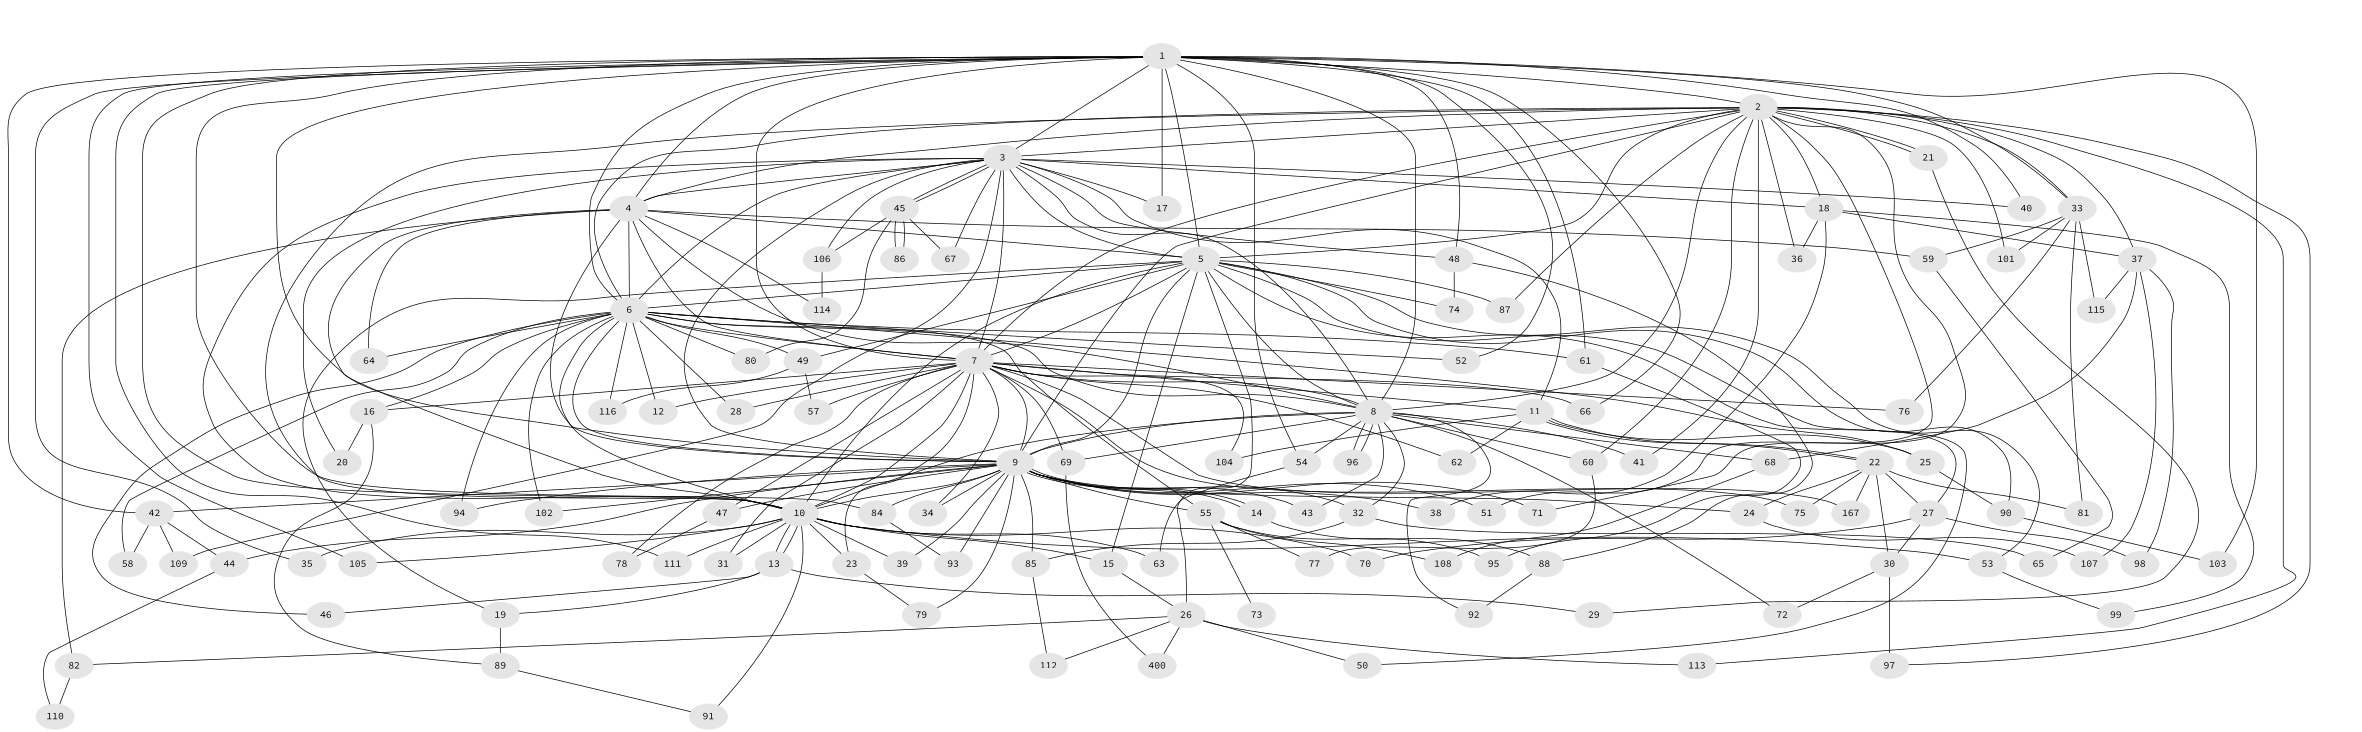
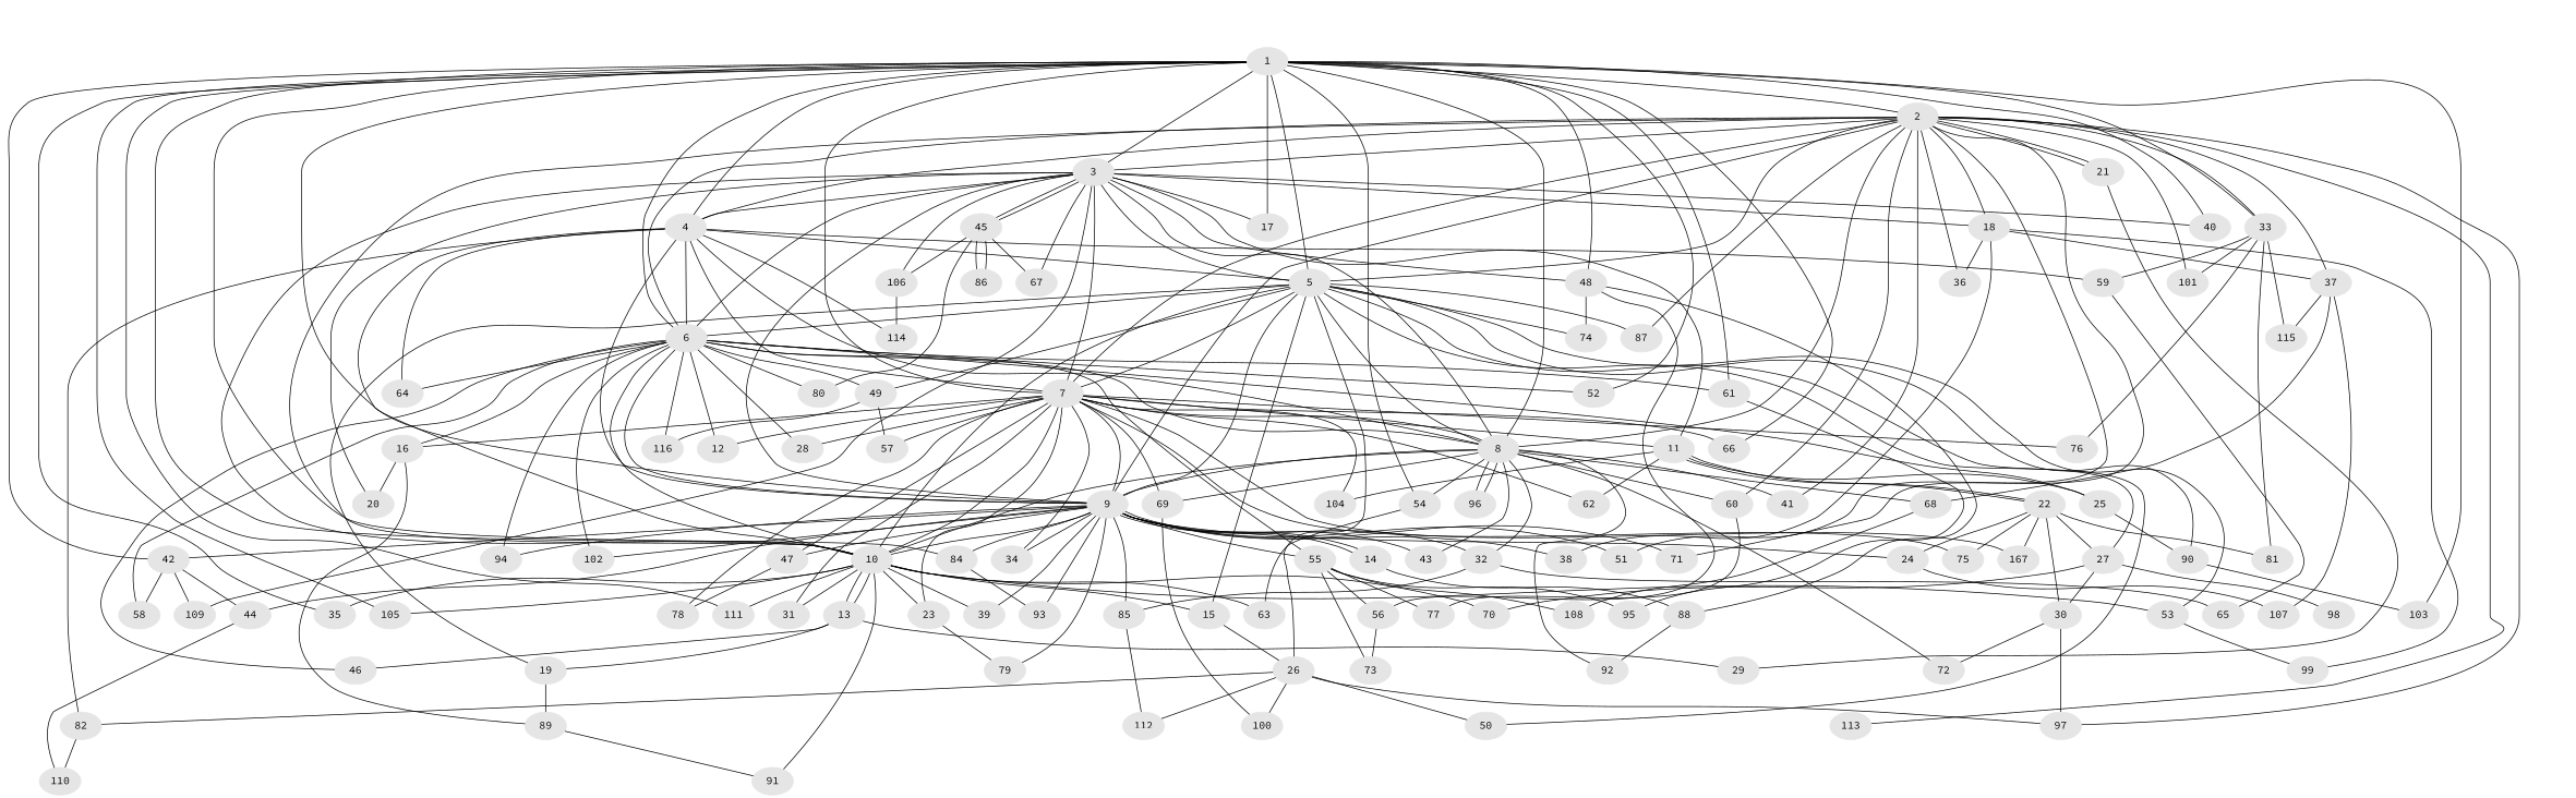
  graph {
    fontname="Source Code Pro"
    node [color=gray90 fontname="Source Code Pro" style=filled]
    edge [fontname="Source Code Pro"]
    1
    2
    3
    4
    5
    6
    7
    8
    9
    10
    17
    33
    35
    40
    42
    48
    52
    54
    61
    66
    84
    103
    105
    111
    18
    21
    36
    37
    41
    51
    60
    71
    87
    97
    101
    113
    11
    20
    45
    67
    106
    109
    59
    64
    82
    114
    15
    19
    26
    27
    49
    50
    53
    74
    90
    12
    16
    25
    28
    46
    55
    58
    80
    94
    102
    116
    23
    31
    34
    47
    57
    62
    69
    75
    76
    78
    104
    n78 [label=167]
    32
    43
    68
    72
    92
    96
    14
    24
    38
    39
    44
    79
    85
    93
    13
    63
    70
    91
    81
    115
    88
+   56
    95
    99
    29
    107
    98
    77
    22
    86
    65
    110
    89
-   100 [label=400]
+   100
    112
    30
    73
    108
    1 -- 2
    1 -- 3
    1 -- 4
    1 -- 5
    1 -- 6
    1 -- 7
    1 -- 8
    1 -- 9
    1 -- 10
    1 -- 17
    1 -- 33
    1 -- 35
    1 -- 40
    1 -- 42
    1 -- 48
    1 -- 52
    1 -- 54
    1 -- 61
    1 -- 66
    1 -- 84
    1 -- 103
    1 -- 105
    1 -- 111
    2 -- 3
    2 -- 4
    2 -- 5
    2 -- 6
    2 -- 7
    2 -- 8
    2 -- 9
    2 -- 10
    2 -- 33
    2 -- 18
    2 -- 21
    2 -- 21
    2 -- 36
    2 -- 37
    2 -- 41
    2 -- 51
    2 -- 60
    2 -- 71
    2 -- 87
    2 -- 97
    2 -- 101
    2 -- 113
    3 -- 4
    3 -- 5
    3 -- 6
    3 -- 7
    3 -- 8
    3 -- 9
    3 -- 10
    3 -- 17
    3 -- 40
    3 -- 48
    3 -- 18
    3 -- 11
    3 -- 20
    3 -- 45
    3 -- 45
    3 -- 67
    3 -- 106
    3 -- 109
    4 -- 5
    4 -- 6
    4 -- 7
    4 -- 8
    4 -- 9
    4 -- 10
    4 -- 59
    4 -- 64
    4 -- 82
    4 -- 114
    5 -- 6
    5 -- 7
    5 -- 8
    5 -- 9
    5 -- 10
    5 -- 87
    5 -- 15
    5 -- 19
    5 -- 26
    5 -- 27
    5 -- 49
    5 -- 50
    5 -- 53
    5 -- 74
    5 -- 90
-   6 -- 7
    6 -- 8
    6 -- 9
    6 -- 10
    6 -- 52
    6 -- 61
    6 -- 64
    6 -- 49
    6 -- 12
    6 -- 16
    6 -- 25
    6 -- 28
    6 -- 46
    6 -- 55
    6 -- 58
    6 -- 80
    6 -- 94
    6 -- 102
    6 -- 116
    7 -- 8
    7 -- 9
    7 -- 10
    7 -- 66
    7 -- 11
    7 -- 12
    7 -- 16
    7 -- 28
    7 -- 23
    7 -- 31
    7 -- 34
    7 -- 47
    7 -- 57
    7 -- 62
    7 -- 69
    7 -- 75
    7 -- 76
    7 -- 78
    7 -- 104
    7 -- n78
    8 -- 9
    8 -- 10
    8 -- 54
    8 -- 41
    8 -- 60
    8 -- 69
    8 -- 32
    8 -- 43
    8 -- 68
    8 -- 72
    8 -- 92
    8 -- 96
    8 -- 96
    9 -- 10
    9 -- 42
    9 -- 84
    9 -- 51
    9 -- 71
    9 -- 55
    9 -- 94
    9 -- 102
    9 -- 34
    9 -- 47
    9 -- 32
    9 -- 43
    9 -- 14
    9 -- 14
    9 -- 24
    9 -- 38
    9 -- 39
    9 -- 44
    9 -- 79
    9 -- 85
    9 -- 93
    10 -- 35
    10 -- 105
    10 -- 111
    10 -- 15
    10 -- 53
    10 -- 23
    10 -- 31
    10 -- 39
    10 -- 13
    10 -- 13
    10 -- 63
    10 -- 70
    10 -- 91
    33 -- 101
    33 -- 59
    33 -- 76
    33 -- 81
    33 -- 115
    42 -- 109
    42 -- 58
    42 -- 44
    48 -- 74
    48 -- 88
+   48 -- 56
    54 -- 63
    61 -- 95
    84 -- 93
    18 -- 36
    18 -- 37
    18 -- 38
    18 -- 99
    21 -- 29
    37 -- 68
    37 -- 115
    37 -- 107
-   37 -- 98
    60 -- 77
    11 -- 25
    11 -- 62
    11 -- 104
    11 -- 22
    11 -- 22
    45 -- 67
    45 -- 106
    45 -- 80
    45 -- 86
    45 -- 86
    106 -- 114
    59 -- 65
    82 -- 110
    15 -- 26
    19 -- 89
-   26 -- 113
+   26 -- 97
    26 -- 82
    26 -- 50
    26 -- 100
    26 -- 112
    27 -- 70
    27 -- 98
    27 -- 30
    49 -- 116
    49 -- 57
    53 -- 99
    90 -- 103
    16 -- 20
    16 -- 89
    25 -- 90
+   55 -- 56
    55 -- 95
    55 -- 77
    55 -- 73
    55 -- 108
    23 -- 79
    47 -- 78
    69 -- 100
    32 -- 85
    32 -- 65
    68 -- 108
    14 -- 88
    24 -- 107
    44 -- 110
    85 -- 112
    13 -- 19
    13 -- 46
    13 -- 29
    88 -- 92
+   56 -- 73
    22 -- 27
    22 -- 75
    22 -- n78
    22 -- 24
    22 -- 81
    22 -- 30
    89 -- 91
    30 -- 97
    30 -- 72
  }
